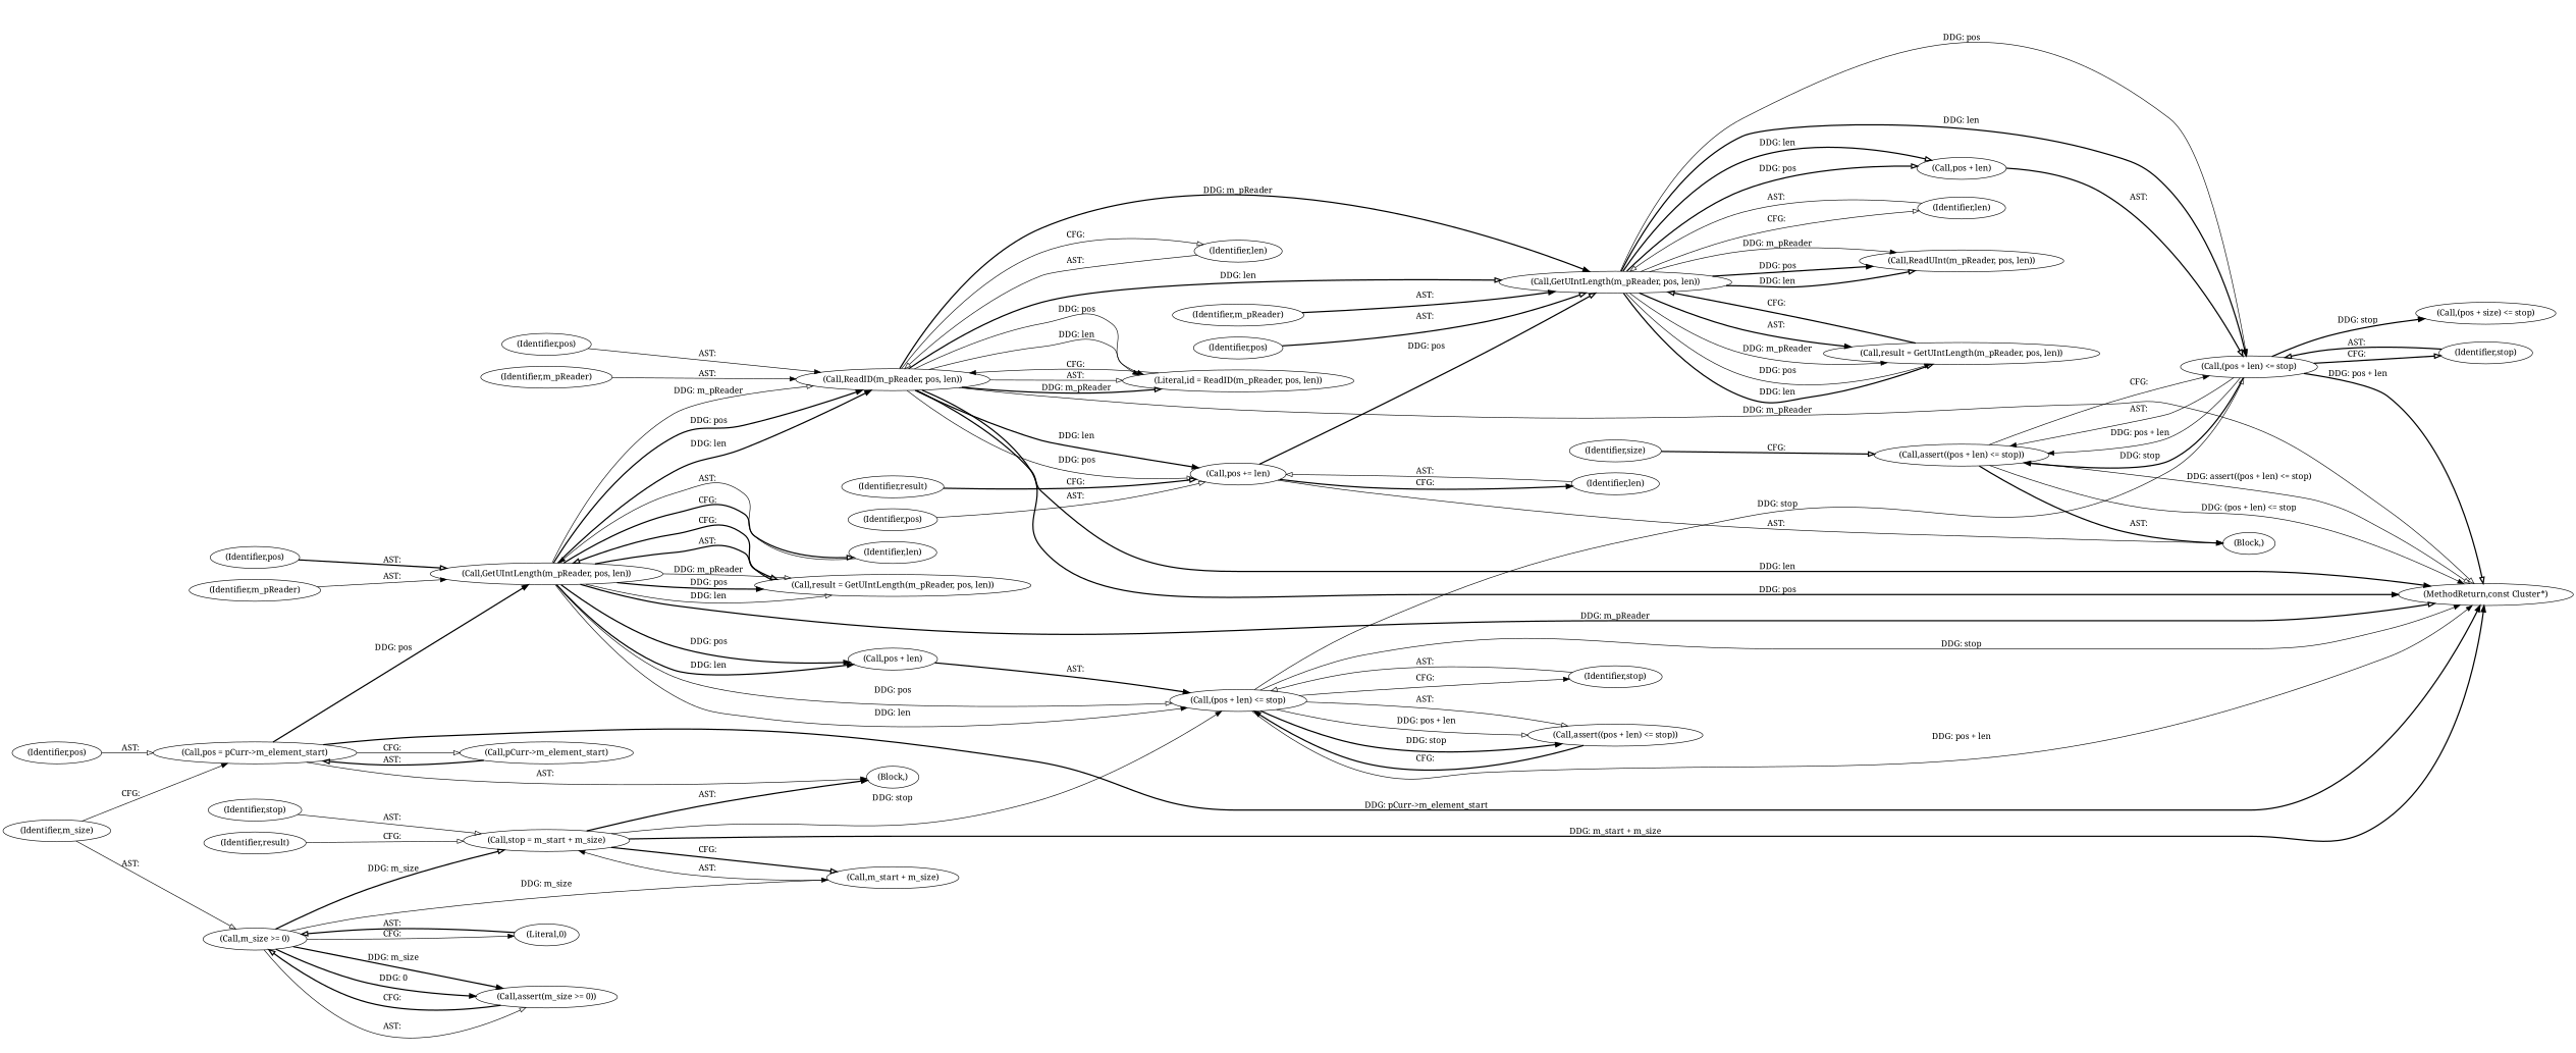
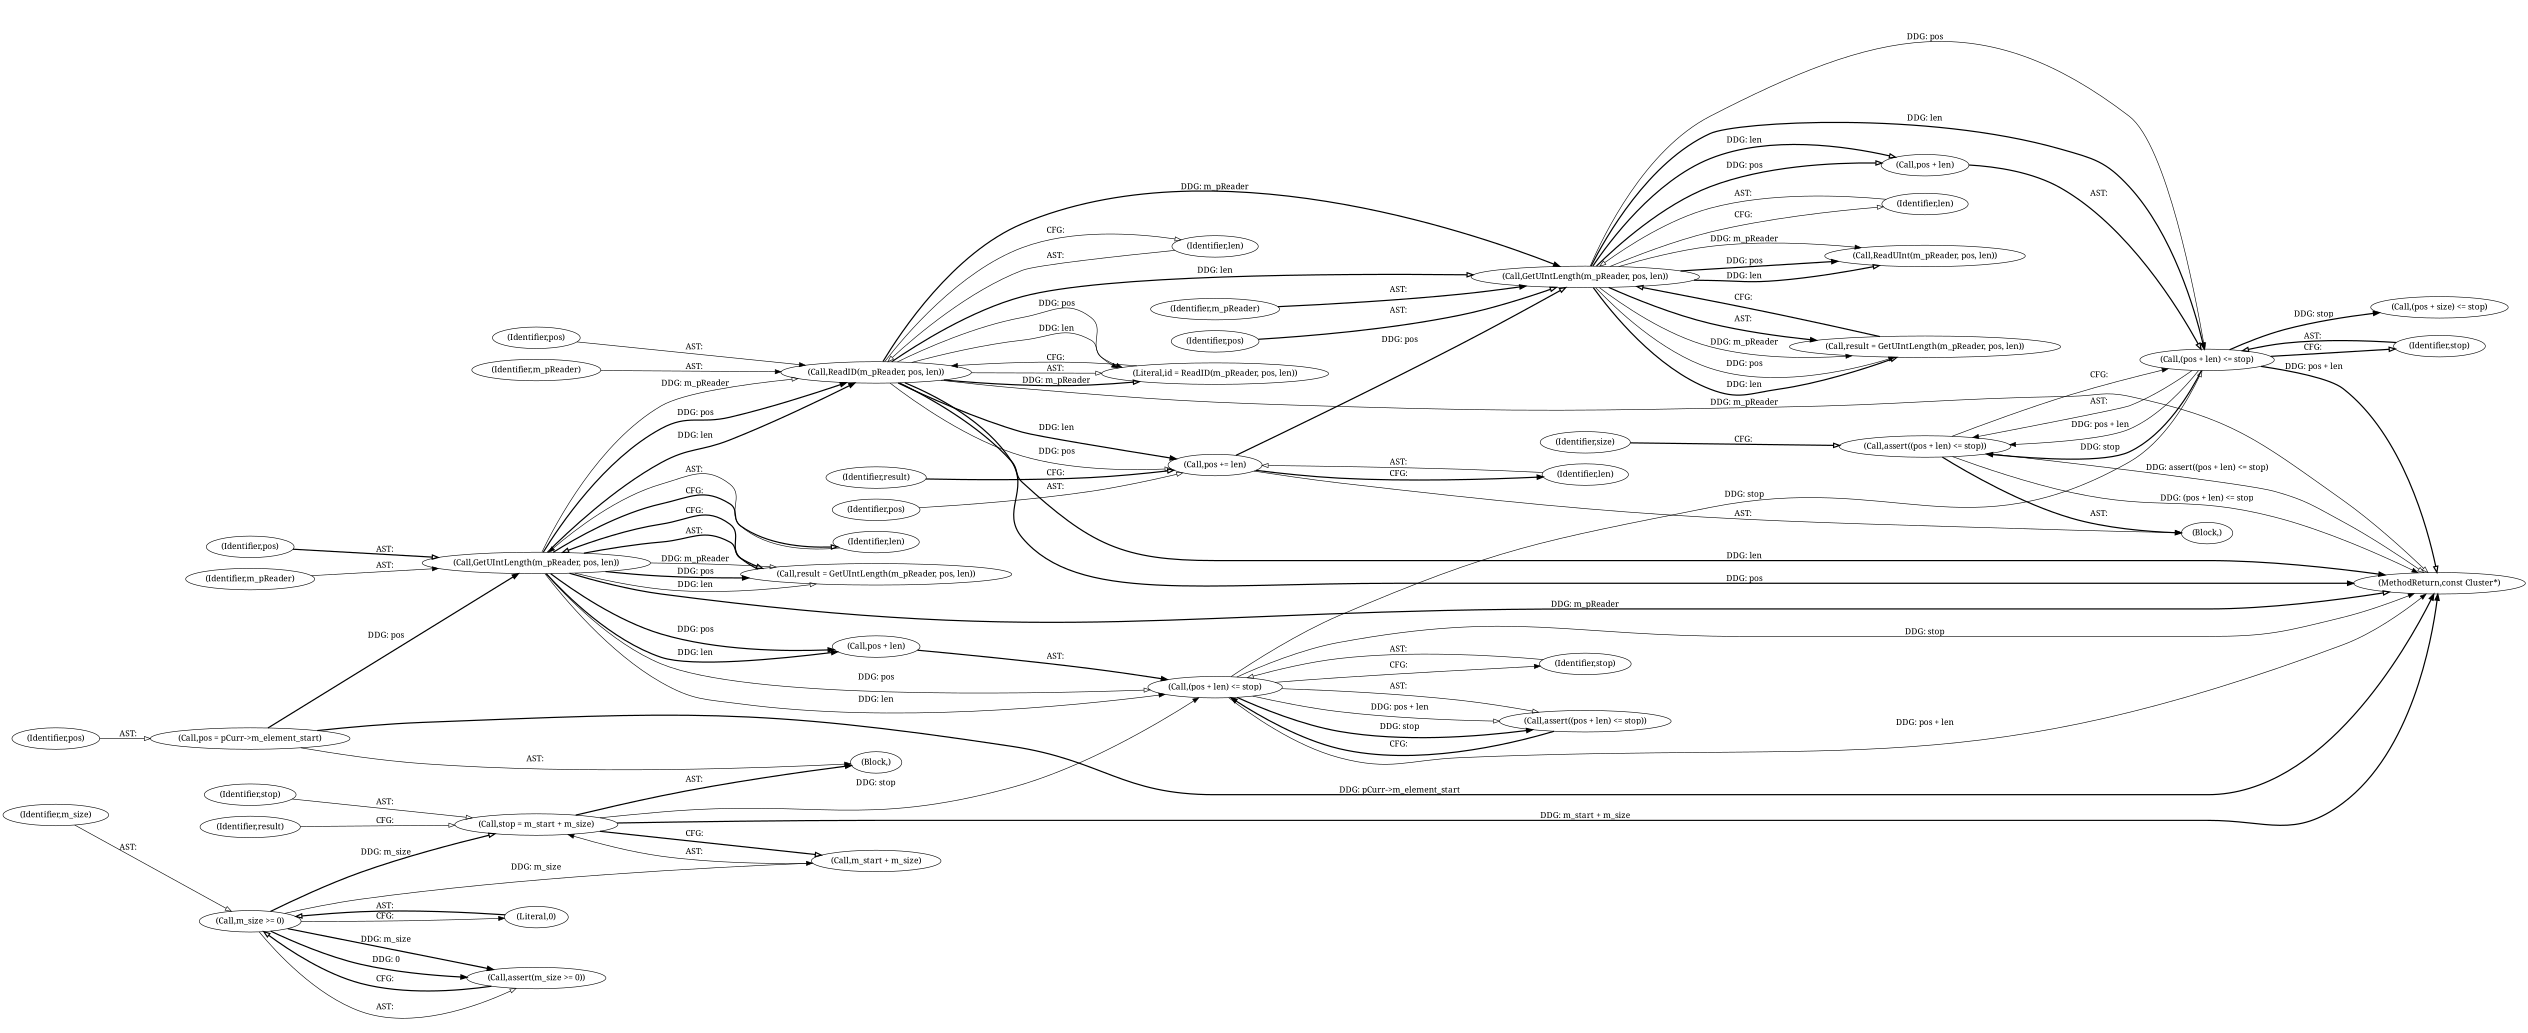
  digraph {
    fontname="Noto Serif"
    rankdir=LR
    node [fontname="Noto Serif"]
    edge [arrowhead=onormal fontname="Noto Serif" style=bold]
    n1 [label="(Call,assert((pos + len) <= stop))"]
    n2 [label="(Call,(pos + len) <= stop)"]
    n3 [label="(MethodReturn,const Cluster*)"]
    n4 [label="(Block,)"]
    n5 [label="(Identifier,stop)"]
    n6 [label="(Call,(pos + size) <= stop)"]
    n7 [label="(Call,GetUIntLength(m_pReader, pos, len))"]
    n8 [label="(Identifier,len)"]
    n9 [label="(Call,ReadUInt(m_pReader, pos, len))"]
    n10 [label="(Call,result = GetUIntLength(m_pReader, pos, len))"]
    n11 [label="(Call,pos + len)"]
    n12 [label="(Call,ReadID(m_pReader, pos, len))"]
    n13 [label="(Call,pos += len)"]
    n14 [label="(Identifier,len)"]
    n15 [label="(Literal,id = ReadID(m_pReader, pos, len))"]
    n16 [label="(Identifier,len)"]
    n17 [label="(Call,GetUIntLength(m_pReader, pos, len))"]
    n18 [label="(Call,(pos + len) <= stop)"]
    n19 [label="(Identifier,len)"]
    n20 [label="(Call,result = GetUIntLength(m_pReader, pos, len))"]
    n21 [label="(Call,pos + len)"]
    n22 [label="(Identifier,stop)"]
    n23 [label="(Call,assert((pos + len) <= stop))"]
    n24 [label="(Call,pos = pCurr->m_element_start)"]
-   n25 [label="(Call,pCurr->m_element_start)"]
    n26 [label="(Block,)"]
    n27 [label="(Call,stop = m_start + m_size)"]
    n28 [label="(Call,m_start + m_size)"]
    n29 [label="(Call,m_size >= 0)"]
    n30 [label="(Literal,0)"]
    n31 [label="(Call,assert(m_size >= 0))"]
    n32 [label="(Identifier,pos)"]
    n33 [label="(Identifier,m_pReader)"]
    n34 [label="(Identifier,size)"]
    n35 [label="(Identifier,m_size)"]
    n36 [label="(Identifier,result)"]
    n37 [label="(Identifier,m_pReader)"]
    n38 [label="(Identifier,pos)"]
    n39 [label="(Identifier,pos)"]
    n40 [label="(Identifier,pos)"]
    n41 [label="(Identifier,stop)"]
    n42 [label="(Identifier,m_pReader)"]
    n43 [label="(Identifier,pos)"]
    n44 [label="(Identifier,result)"]
    n1 -> n2 [arrowhead=normal label="CFG: " style=solid]
    n1 -> n3 [arrowhead=normal label="DDG: (pos + len) <= stop" style=solid]
    n1 -> n3 [label="DDG: assert((pos + len) <= stop)" style=solid]
    n1 -> n4 [label="AST: "]
    n2 -> n1 [arrowhead=normal label="AST: " style=solid]
    n2 -> n1 [arrowhead=normal label="DDG: pos + len" style=solid]
    n2 -> n1 [arrowhead=normal label="DDG: stop"]
    n2 -> n3 [label="DDG: pos + len"]
    n2 -> n5 [label="CFG: "]
    n2 -> n6 [arrowhead=normal label="DDG: stop"]
    n5 -> n2 [label="AST: "]
    n7 -> n2 [label="DDG: pos" style=solid]
    n7 -> n2 [arrowhead=normal label="DDG: len"]
    n7 -> n8 [label="CFG: " style=solid]
    n7 -> n9 [arrowhead=normal label="DDG: m_pReader" style=solid]
    n7 -> n9 [arrowhead=normal label="DDG: pos"]
    n7 -> n9 [label="DDG: len"]
    n7 -> n10 [arrowhead=normal label="AST: "]
    n7 -> n10 [arrowhead=normal label="DDG: m_pReader" style=solid]
    n7 -> n10 [arrowhead=normal label="DDG: pos" style=solid]
    n7 -> n10 [label="DDG: len"]
    n7 -> n11 [label="DDG: pos"]
    n7 -> n11 [label="DDG: len"]
    n8 -> n7 [label="AST: " style=solid]
    n10 -> n7 [label="CFG: "]
    n11 -> n2 [label="AST: "]
    n12 -> n3 [label="DDG: m_pReader" style=solid]
    n12 -> n3 [arrowhead=normal label="DDG: len"]
    n12 -> n3 [arrowhead=normal label="DDG: pos"]
    n12 -> n7 [arrowhead=normal label="DDG: m_pReader"]
    n12 -> n7 [label="DDG: len"]
    n12 -> n13 [arrowhead=normal label="DDG: len"]
    n12 -> n13 [label="DDG: pos" style=solid]
    n12 -> n14 [label="CFG: " style=solid]
    n12 -> n15 [label="AST: " style=solid]
    n12 -> n15 [label="DDG: m_pReader"]
    n12 -> n15 [arrowhead=normal label="DDG: pos" style=solid]
    n12 -> n15 [arrowhead=normal label="DDG: len" style=solid]
    n13 -> n4 [arrowhead=normal label="AST: " style=solid]
    n13 -> n7 [label="DDG: pos"]
    n13 -> n16 [arrowhead=normal label="CFG: "]
    n14 -> n12 [label="AST: " style=solid]
    n15 -> n12 [arrowhead=normal label="CFG: " style=solid]
    n16 -> n13 [label="AST: " style=solid]
    n17 -> n3 [label="DDG: m_pReader"]
    n17 -> n12 [label="DDG: m_pReader" style=solid]
    n17 -> n12 [arrowhead=normal label="DDG: pos"]
    n17 -> n12 [arrowhead=normal label="DDG: len"]
    n17 -> n18 [label="DDG: pos" style=solid]
    n17 -> n18 [arrowhead=normal label="DDG: len" style=solid]
    n17 -> n19 [label="CFG: "]
    n17 -> n20 [label="AST: "]
    n17 -> n20 [label="DDG: m_pReader" style=solid]
    n17 -> n20 [arrowhead=normal label="DDG: pos"]
    n17 -> n20 [label="DDG: len" style=solid]
    n17 -> n21 [arrowhead=normal label="DDG: pos"]
    n17 -> n21 [arrowhead=normal label="DDG: len"]
    n18 -> n2 [label="DDG: stop" style=solid]
    n18 -> n3 [arrowhead=normal label="DDG: pos + len" style=solid]
    n18 -> n3 [arrowhead=normal label="DDG: stop" style=solid]
    n18 -> n22 [arrowhead=normal label="CFG: " style=solid]
    n18 -> n23 [label="AST: " style=solid]
    n18 -> n23 [label="DDG: pos + len" style=solid]
    n18 -> n23 [arrowhead=normal label="DDG: stop"]
    n19 -> n17 [arrowhead=normal label="AST: " style=solid]
    n20 -> n17 [label="CFG: "]
    n21 -> n18 [arrowhead=normal label="AST: "]
    n22 -> n18 [label="AST: " style=solid]
    n23 -> n18 [arrowhead=normal label="CFG: "]
    n24 -> n3 [arrowhead=normal label="DDG: pCurr->m_element_start"]
    n24 -> n17 [arrowhead=normal label="DDG: pos"]
-   n24 -> n25 [label="CFG: " style=solid]
    n24 -> n26 [arrowhead=normal label="AST: " style=solid]
-   n25 -> n24 [label="AST: "]
    n27 -> n3 [arrowhead=normal label="DDG: m_start + m_size"]
    n27 -> n18 [arrowhead=normal label="DDG: stop" style=solid]
    n27 -> n26 [arrowhead=normal label="AST: "]
    n27 -> n28 [label="CFG: "]
    n28 -> n27 [arrowhead=normal label="AST: " style=solid]
    n29 -> n27 [label="DDG: m_size"]
    n29 -> n28 [arrowhead=normal label="DDG: m_size" style=solid]
    n29 -> n30 [arrowhead=normal label="CFG: " style=solid]
    n29 -> n31 [label="AST: " style=solid]
    n29 -> n31 [arrowhead=normal label="DDG: m_size"]
    n29 -> n31 [arrowhead=normal label="DDG: 0"]
    n30 -> n29 [label="AST: "]
    n31 -> n29 [label="CFG: "]
    n32 -> n24 [label="AST: " style=solid]
    n33 -> n17 [arrowhead=normal label="AST: " style=solid]
    n34 -> n1 [label="CFG: "]
-   n35 -> n24 [arrowhead=normal label="CFG: " style=solid]
    n35 -> n29 [label="AST: " style=solid]
    n36 -> n13 [label="CFG: "]
    n37 -> n7 [arrowhead=normal label="AST: "]
    n38 -> n17 [label="AST: "]
    n39 -> n13 [label="AST: " style=solid]
    n40 -> n12 [arrowhead=normal label="AST: " style=solid]
    n41 -> n27 [label="AST: " style=solid]
    n42 -> n12 [arrowhead=normal label="AST: " style=solid]
    n43 -> n7 [label="AST: "]
    n44 -> n27 [label="CFG: " style=solid]
  }
